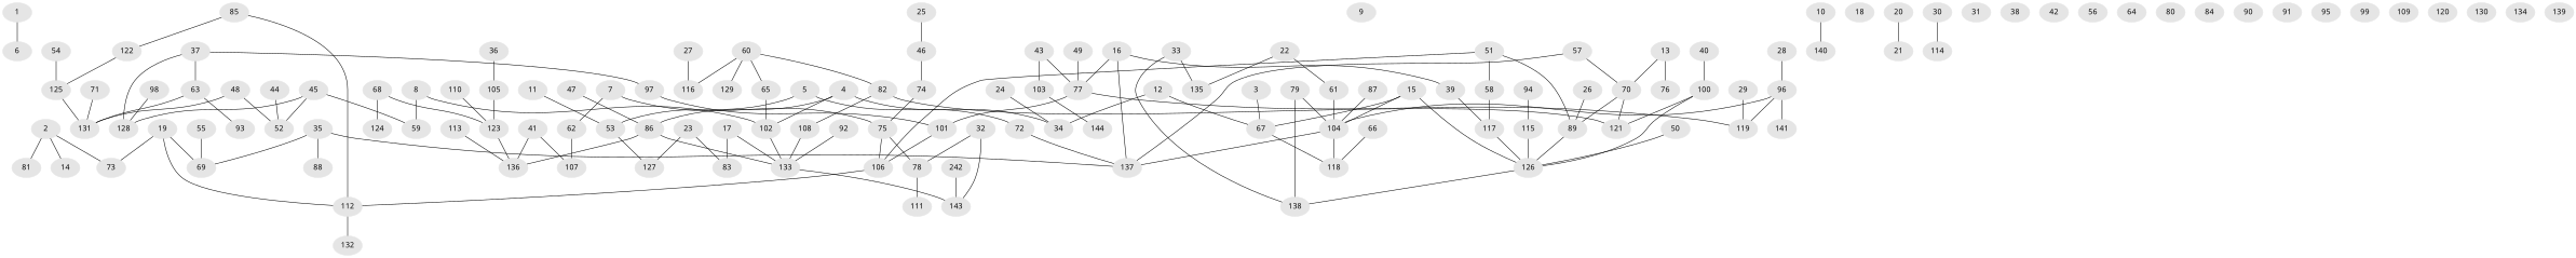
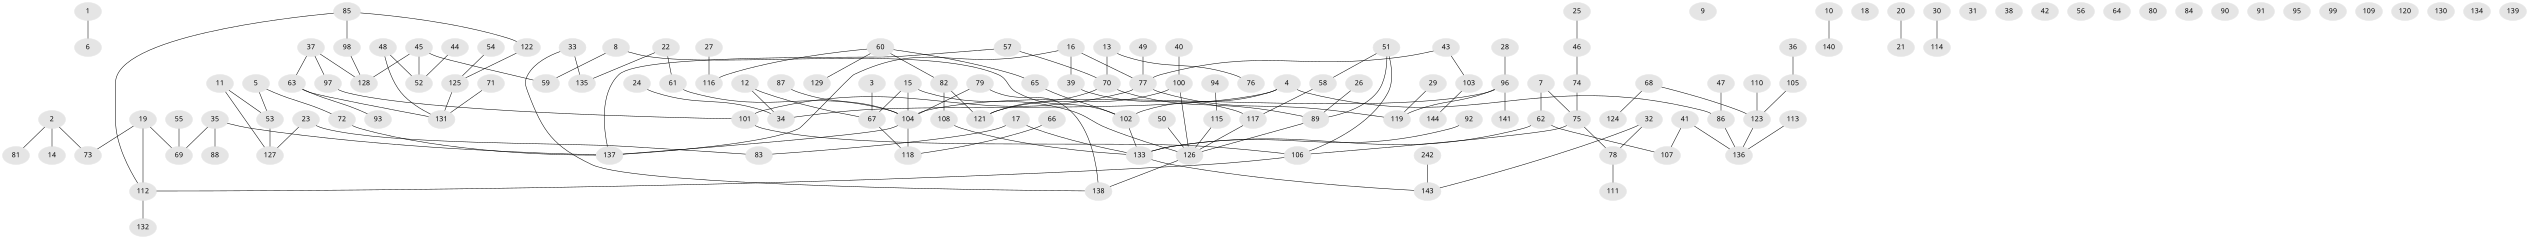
  graph {
    fontname="Noto Sans"
    node [color=gray90 fontname="Noto Sans" style=filled]
    edge [fontname="Noto Sans"]
    1
    6
    2
    14
    73
    81
    3
    67
    118
    4
    34
    86
    102
    133
    136
    5
    53
    72
    127
    137
    7
    62
    75
    107
    78
    106
    8
    59
    9
    10
    140
    11
    12
    13
    70
    76
    89
    121
    15
    104
    126
    138
    16
    39
    77
    117
    119
    101
    17
    83
    143
    18
    19
    69
    112
    132
    20
    21
    22
    61
    135
    23
    24
    25
    46
    74
    26
    27
    116
    28
    96
    141
    29
    30
    114
    31
    32
    111
    33
    35
    88
    36
    105
    123
    37
    63
    97
    128
    131
    93
    38
    40
    100
    41
    42
    43
    103
    144
    44
    52
    45
    47
    48
    49
    50
    51
    58
    54
    125
    55
    56
    57
    60
    65
    82
    129
    108
    64
    66
    68
    124
    71
    79
    80
    84
    85
    98
    122
    87
    90
    91
    92
    94
    115
    95
    99
    109
    110
    113
    120
    130
    134
    139
    n144 [label=242]
    1 -- 6
    2 -- 14
    2 -- 73
    2 -- 81
    3 -- 67
    67 -- 118
    4 -- 34
    4 -- 86
    4 -- 102
-   86 -- 133
+   62 -- 133
    86 -- 136
    102 -- 133
    133 -- 143
    5 -- 53
    5 -- 72
    53 -- 127
    72 -- 137
    7 -- 62
    7 -- 75
    62 -- 107
    75 -- 78
    75 -- 106
    78 -- 111
    106 -- 112
    8 -- 102
    8 -- 59
    10 -- 140
    11 -- 53
+   11 -- 127
    12 -- 67
    12 -- 34
    13 -- 70
    13 -- 76
    70 -- 89
    70 -- 121
    89 -- 126
    15 -- 67
    15 -- 104
    15 -- 126
    104 -- 118
    104 -- 137
    126 -- 138
    16 -- 137
    16 -- 39
    16 -- 77
    39 -- 117
    77 -- 119
    77 -- 101
    117 -- 126
    101 -- 106
    17 -- 133
    17 -- 83
    19 -- 73
    19 -- 69
    19 -- 112
    112 -- 132
    20 -- 21
    22 -- 61
    22 -- 135
    61 -- 104
    23 -- 127
    23 -- 83
    24 -- 34
    25 -- 46
    46 -- 74
    74 -- 75
    26 -- 89
    27 -- 116
    28 -- 96
    96 -- 104
    96 -- 119
    96 -- 141
    29 -- 119
    30 -- 114
    32 -- 78
    32 -- 143
    33 -- 138
    33 -- 135
    35 -- 137
    35 -- 69
    35 -- 88
    36 -- 105
    105 -- 123
    123 -- 136
    37 -- 63
    37 -- 97
    37 -- 128
    63 -- 131
    63 -- 93
    97 -- 101
    40 -- 100
    100 -- 121
    100 -- 126
    41 -- 136
    41 -- 107
    43 -- 77
    43 -- 103
    103 -- 144
    44 -- 52
    45 -- 59
    45 -- 128
    45 -- 52
    47 -- 86
    48 -- 131
    48 -- 52
    49 -- 77
    50 -- 126
    51 -- 106
    51 -- 89
    51 -- 58
    58 -- 117
    54 -- 125
    125 -- 131
    55 -- 69
    57 -- 137
    57 -- 70
    60 -- 116
    60 -- 65
    60 -- 82
    60 -- 129
    65 -- 102
    82 -- 121
    82 -- 108
    108 -- 133
    66 -- 118
    68 -- 123
    68 -- 124
    71 -- 131
    79 -- 104
    79 -- 138
    85 -- 112
+   85 -- 98
    85 -- 122
    98 -- 128
    122 -- 125
    87 -- 104
    92 -- 133
    94 -- 115
    115 -- 126
    110 -- 123
    113 -- 136
    n144 -- 143
  }
